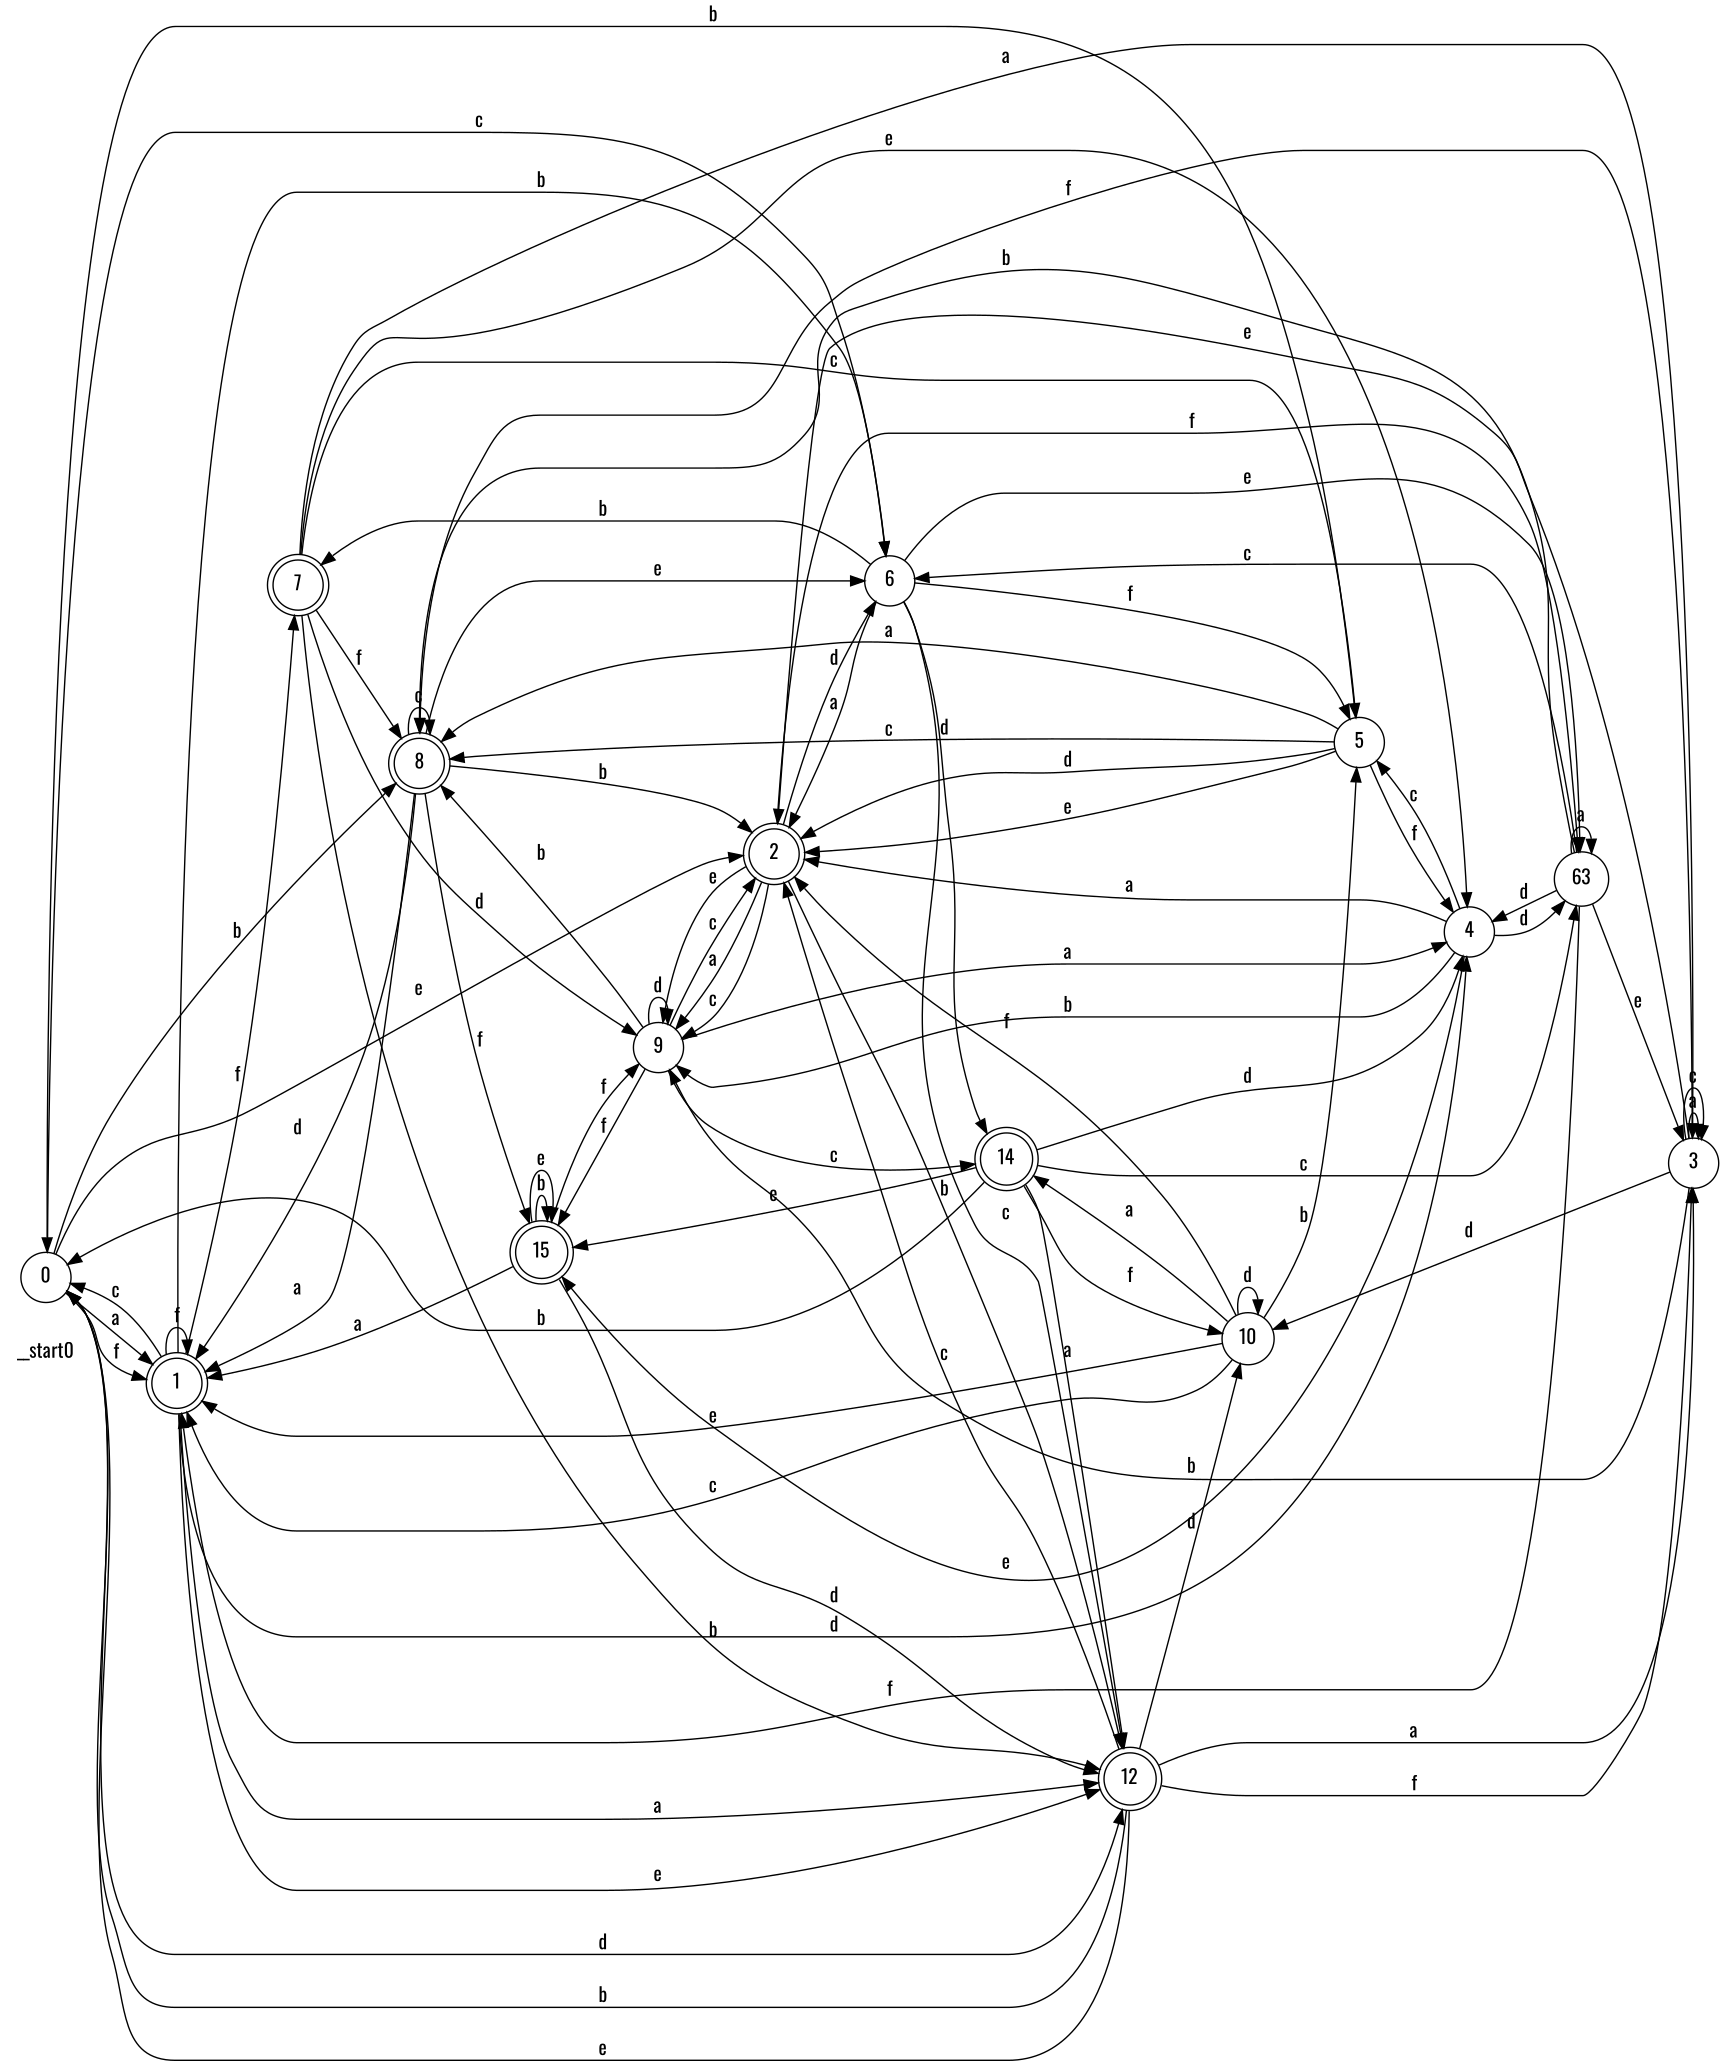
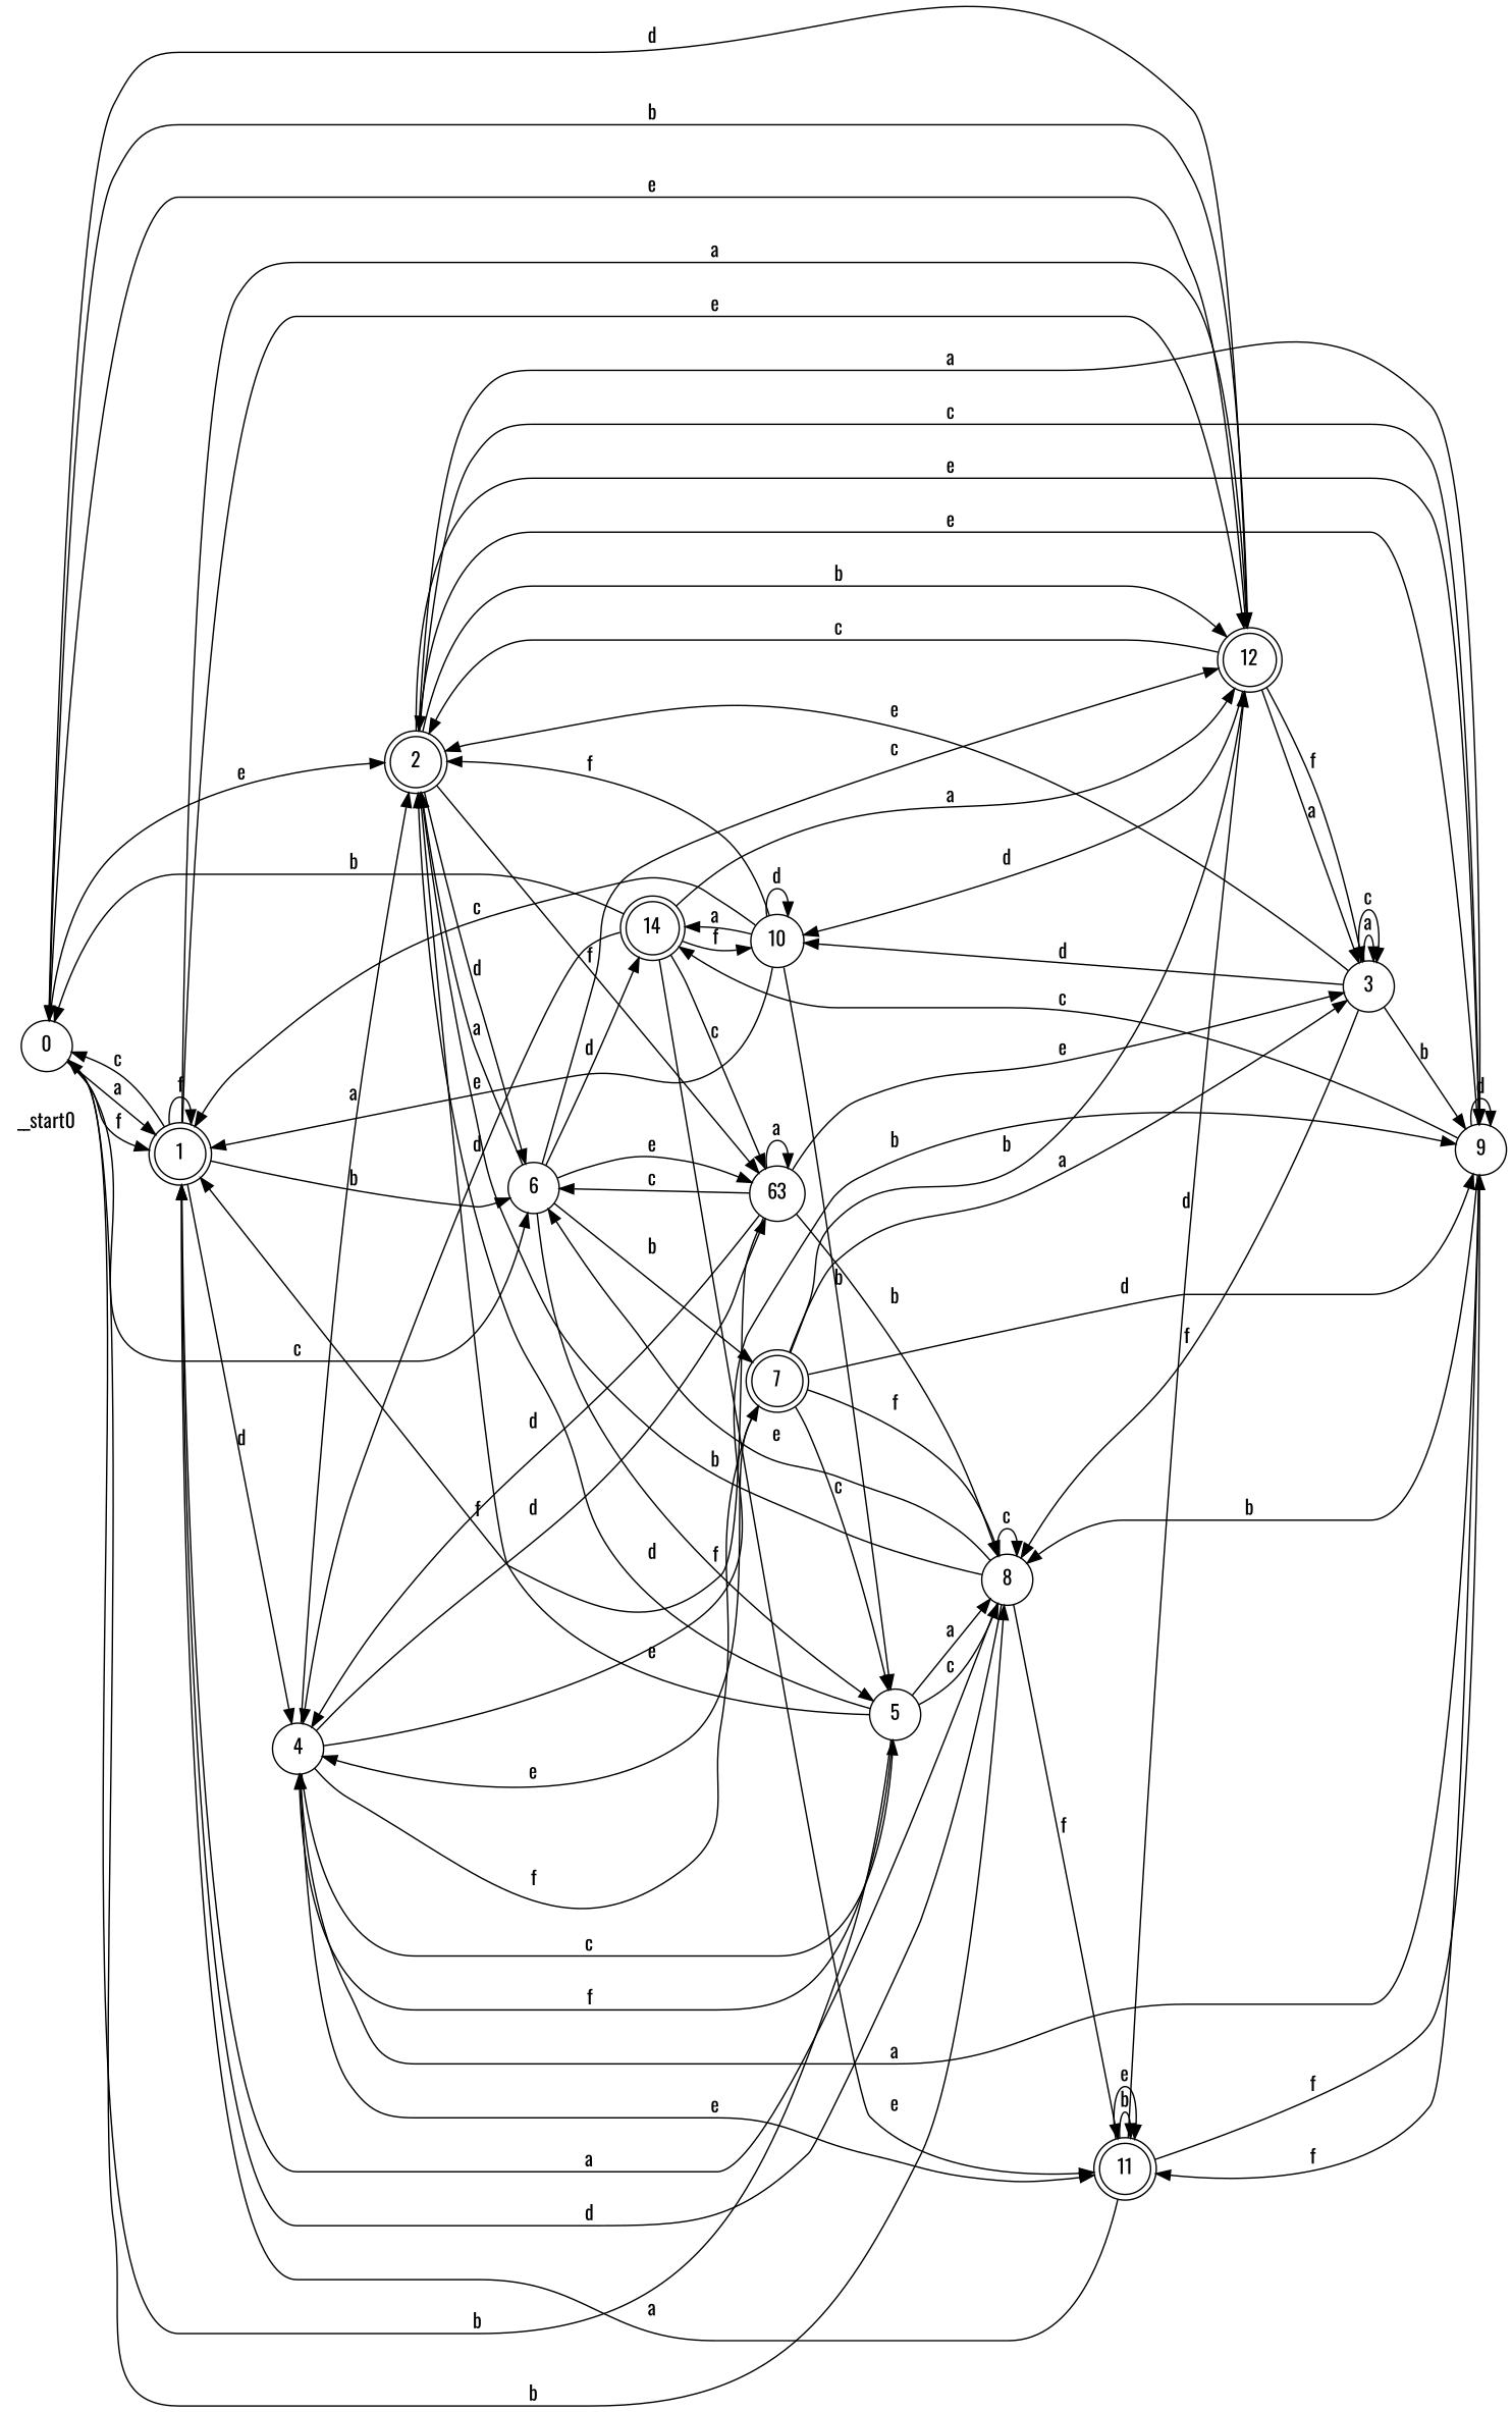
  digraph {
    fontname=Oswald
    rankdir=LR
    node [fontname=Oswald shape=circle color=black fillcolor=white style=filled]
    edge [fontname=Oswald]
    __start0 [shape=none color="" fillcolor="" style=""]
    n2 [label=0]
    n3 [label=1 shape=doublecircle style="rounded,filled"]
    n4 [label=2 shape=doublecircle style="rounded,filled"]
    n5 [label=6]
-   n6 [label=8 shape=doublecircle]
+   n6 [label=8]
    n7 [label=12 shape=doublecircle style="rounded,filled"]
    n8 [label=4]
    n9 [label=9]
    n10 [label=63]
    n11 [label=5]
    n12 [label=7 shape=doublecircle]
    n13 [label=14 shape=doublecircle style="rounded,filled"]
-   n14 [label=15 shape=doublecircle style="rounded,filled"]
+   n14 [label=11 shape=doublecircle style="rounded,filled"]
    n15 [label=3]
    n16 [label=10]
    n2 -> n3 [label=a]
    n2 -> n3 [label=f]
    n2 -> n4 [label=e]
    n2 -> n5 [label=c]
    n2 -> n6 [label=b]
    n2 -> n7 [label=d]
    n3 -> n2 [label=c]
    n3 -> n3 [label=f]
    n3 -> n5 [label=b]
    n3 -> n7 [label=a]
    n3 -> n7 [label=e]
    n3 -> n8 [label=d]
    n4 -> n5 [label=d]
    n4 -> n7 [label=b]
    n4 -> n9 [label=a]
    n4 -> n9 [label=c]
    n4 -> n9 [label=e]
    n4 -> n10 [label=f]
    n5 -> n4 [label=a]
    n5 -> n7 [label=c]
    n5 -> n10 [label=e]
    n5 -> n11 [label=f]
    n5 -> n12 [label=b]
    n5 -> n13 [label=d]
    n6 -> n3 [label=a]
    n6 -> n3 [label=d]
    n6 -> n4 [label=b]
    n6 -> n5 [label=e]
    n6 -> n6 [label=c]
    n6 -> n14 [label=f]
    n7 -> n2 [label=b]
    n7 -> n2 [label=e]
    n7 -> n4 [label=c]
    n7 -> n15 [label=a]
    n7 -> n15 [label=f]
    n7 -> n16 [label=d]
    n8 -> n4 [label=a]
    n8 -> n9 [label=b]
    n8 -> n10 [label=d]
    n8 -> n11 [label=c]
-   n3 -> n12 [label=f]
+   n8 -> n12 [label=f]
    n8 -> n14 [label=e]
-   n9 -> n4 [label=c]
+   n9 -> n4 [label=e]
    n9 -> n6 [label=b]
    n9 -> n8 [label=a]
    n9 -> n9 [label=d]
    n9 -> n13 [label=c]
    n9 -> n14 [label=f]
    n10 -> n3 [label=f]
    n10 -> n5 [label=c]
    n10 -> n6 [label=b]
    n10 -> n8 [label=d]
    n10 -> n10 [label=a]
    n10 -> n15 [label=e]
    n11 -> n2 [label=b]
    n11 -> n4 [label=d]
    n11 -> n4 [label=e]
    n11 -> n6 [label=a]
    n11 -> n6 [label=c]
    n11 -> n8 [label=f]
    n12 -> n6 [label=f]
    n12 -> n7 [label=b]
    n12 -> n8 [label=e]
    n12 -> n9 [label=d]
    n12 -> n11 [label=c]
    n12 -> n15 [label=a]
    n13 -> n2 [label=b]
    n13 -> n7 [label=a]
    n13 -> n8 [label=d]
    n13 -> n10 [label=c]
    n13 -> n14 [label=e]
    n13 -> n16 [label=f]
    n14 -> n3 [label=a]
    n14 -> n7 [label=d]
    n14 -> n9 [label=f]
    n14 -> n14 [label=b]
    n14 -> n14 [label=e]
    n15 -> n4 [label=e]
    n15 -> n6 [label=f]
    n15 -> n9 [label=b]
    n15 -> n15 [label=a]
    n15 -> n15 [label=c]
    n15 -> n16 [label=d]
    n16 -> n3 [label=c]
    n16 -> n3 [label=e]
    n16 -> n4 [label=f]
    n16 -> n11 [label=b]
    n16 -> n13 [label=a]
    n16 -> n16 [label=d]
  }
